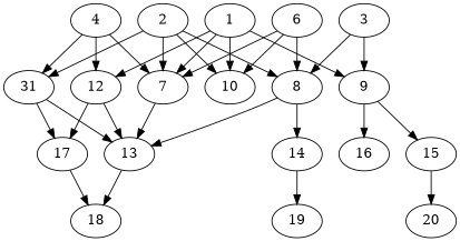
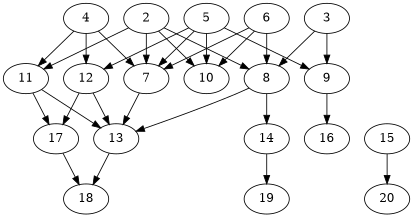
  digraph {
    node [alpha=0.02]
-   1 [expect_size=35536896]
+   1 [expect_size=35536896 label=5]
    7 [alpha=0.18 expect_size=29961216]
    9 [alpha=0.12 expect_size=46268416]
    10 [expect_size=29886464]
    12 [alpha=0.09 expect_size=44138496]
    13 [alpha=0.09 expect_size=46503936]
    15 [alpha=0.11 expect_size=26779648]
    16 [alpha=0.14 expect_size=43914240]
    17 [alpha=0.07 expect_size=51331072]
    18 [alpha=0.18 expect_size=46892032]
    20 [alpha=0.04 expect_size=9010176]
    2 [alpha=0.01 expect_size=39164928]
    8 [alpha=0.11 expect_size=10779648]
-   11 [alpha=0.16 expect_size=39367680 label=31]
+   11 [alpha=0.16 expect_size=39367680]
    14 [alpha=0.10 expect_size=28200960]
    19 [alpha=0.06 expect_size=26714112]
    3 [alpha=0.12 expect_size=34410496]
    4 [alpha=0.19 expect_size=36160512]
    6 [alpha=0.03 expect_size=24340480]
    1 -> 7
    1 -> 9
    1 -> 10
    1 -> 12
    7 -> 13
-   9 -> 15
    9 -> 16
    12 -> 13
    12 -> 17
    13 -> 18
    15 -> 20
    17 -> 18
    2 -> 7
    2 -> 10
    2 -> 8
    2 -> 11
    8 -> 13
    8 -> 14
    11 -> 13
    11 -> 17
    14 -> 19
    3 -> 9
    3 -> 8
    4 -> 7
    4 -> 12
    4 -> 11
    6 -> 7
    6 -> 10
    6 -> 8
  }
